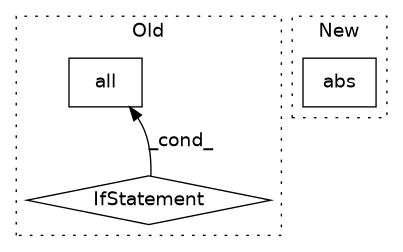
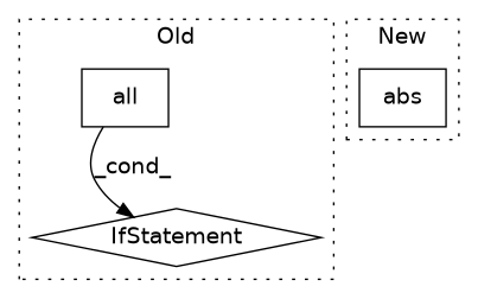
  digraph {
    fontname="DejaVu Sans"
    node [a=32 l="4,1" shape=box fontname="DejaVu Sans"]
    n1 [label=all s="2492,2518"]
    n2 [a=25 l="4,2" label=IfStatement s="2482,2519" shape=diamond]
    n3 [label=abs s="2360,2365"]
    subgraph cluster_1 {
      label=Old
      style=dotted
      n1
      n2
    }
    subgraph cluster_2 {
      label=New
      style=dotted
      n3
    }
-   n2 -> n1 [label=_cond_ fontname="DejaVu Sans"]
+   n1 -> n2 [label=_cond_ fontname="DejaVu Sans"]
  }
